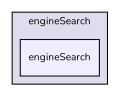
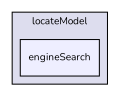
  digraph {
    compound=true
    fontname=Nunito
    n1 [fillcolor="#eeeeff" fontname=Nunito fontsize=10 label=engineSearch pencolor=black shape=box style=filled]
    subgraph cluster_1 {
      bgcolor="#ddddee"
      fontsize=10
-     label=engineSearch
+     label=locateModel
      pencolor=black
      n1
    }
  }
